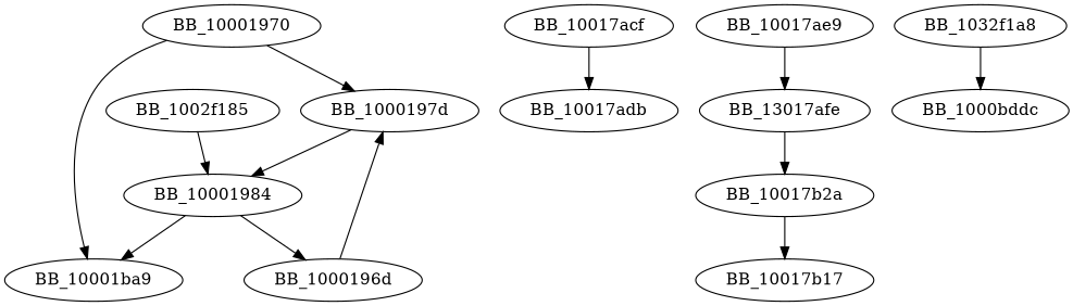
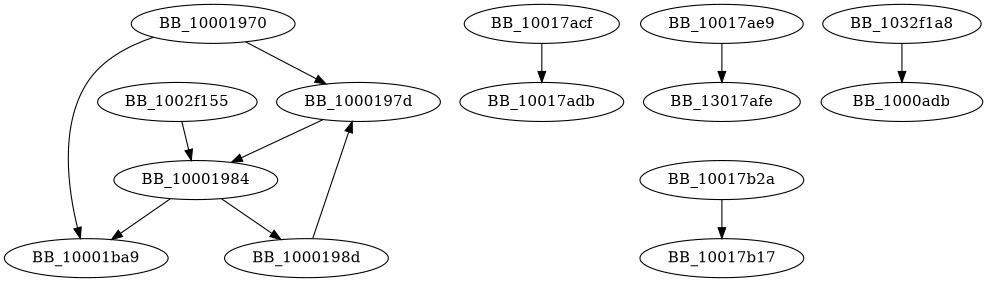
  digraph {
    BB_10001970
    BB_1000197d
    BB_10001ba9
    BB_10001984
-   BB_1000198d [label=BB_1000196d]
+   BB_1000198d
    BB_10017acf
    BB_10017adb
    n8 [label=BB_13017afe]
    BB_10017ae9
    n10 [label=BB_10017b2a]
    BB_10017b17
-   BB_1002f185
+   BB_1002f185 [label=BB_1002f155]
    n13 [label=BB_1032f1a8]
-   BB_1000bddc
+   BB_1000bddc [label=BB_1000adb]
    BB_10001970 -> BB_1000197d
    BB_10001970 -> BB_10001ba9
    BB_1000197d -> BB_10001984
    BB_10001984 -> BB_10001ba9
    BB_10001984 -> BB_1000198d
    BB_1000198d -> BB_1000197d
    BB_10017acf -> BB_10017adb
-   n8 -> n10
    BB_10017ae9 -> n8
    n10 -> BB_10017b17
    BB_1002f185 -> BB_10001984
    n13 -> BB_1000bddc
  }
